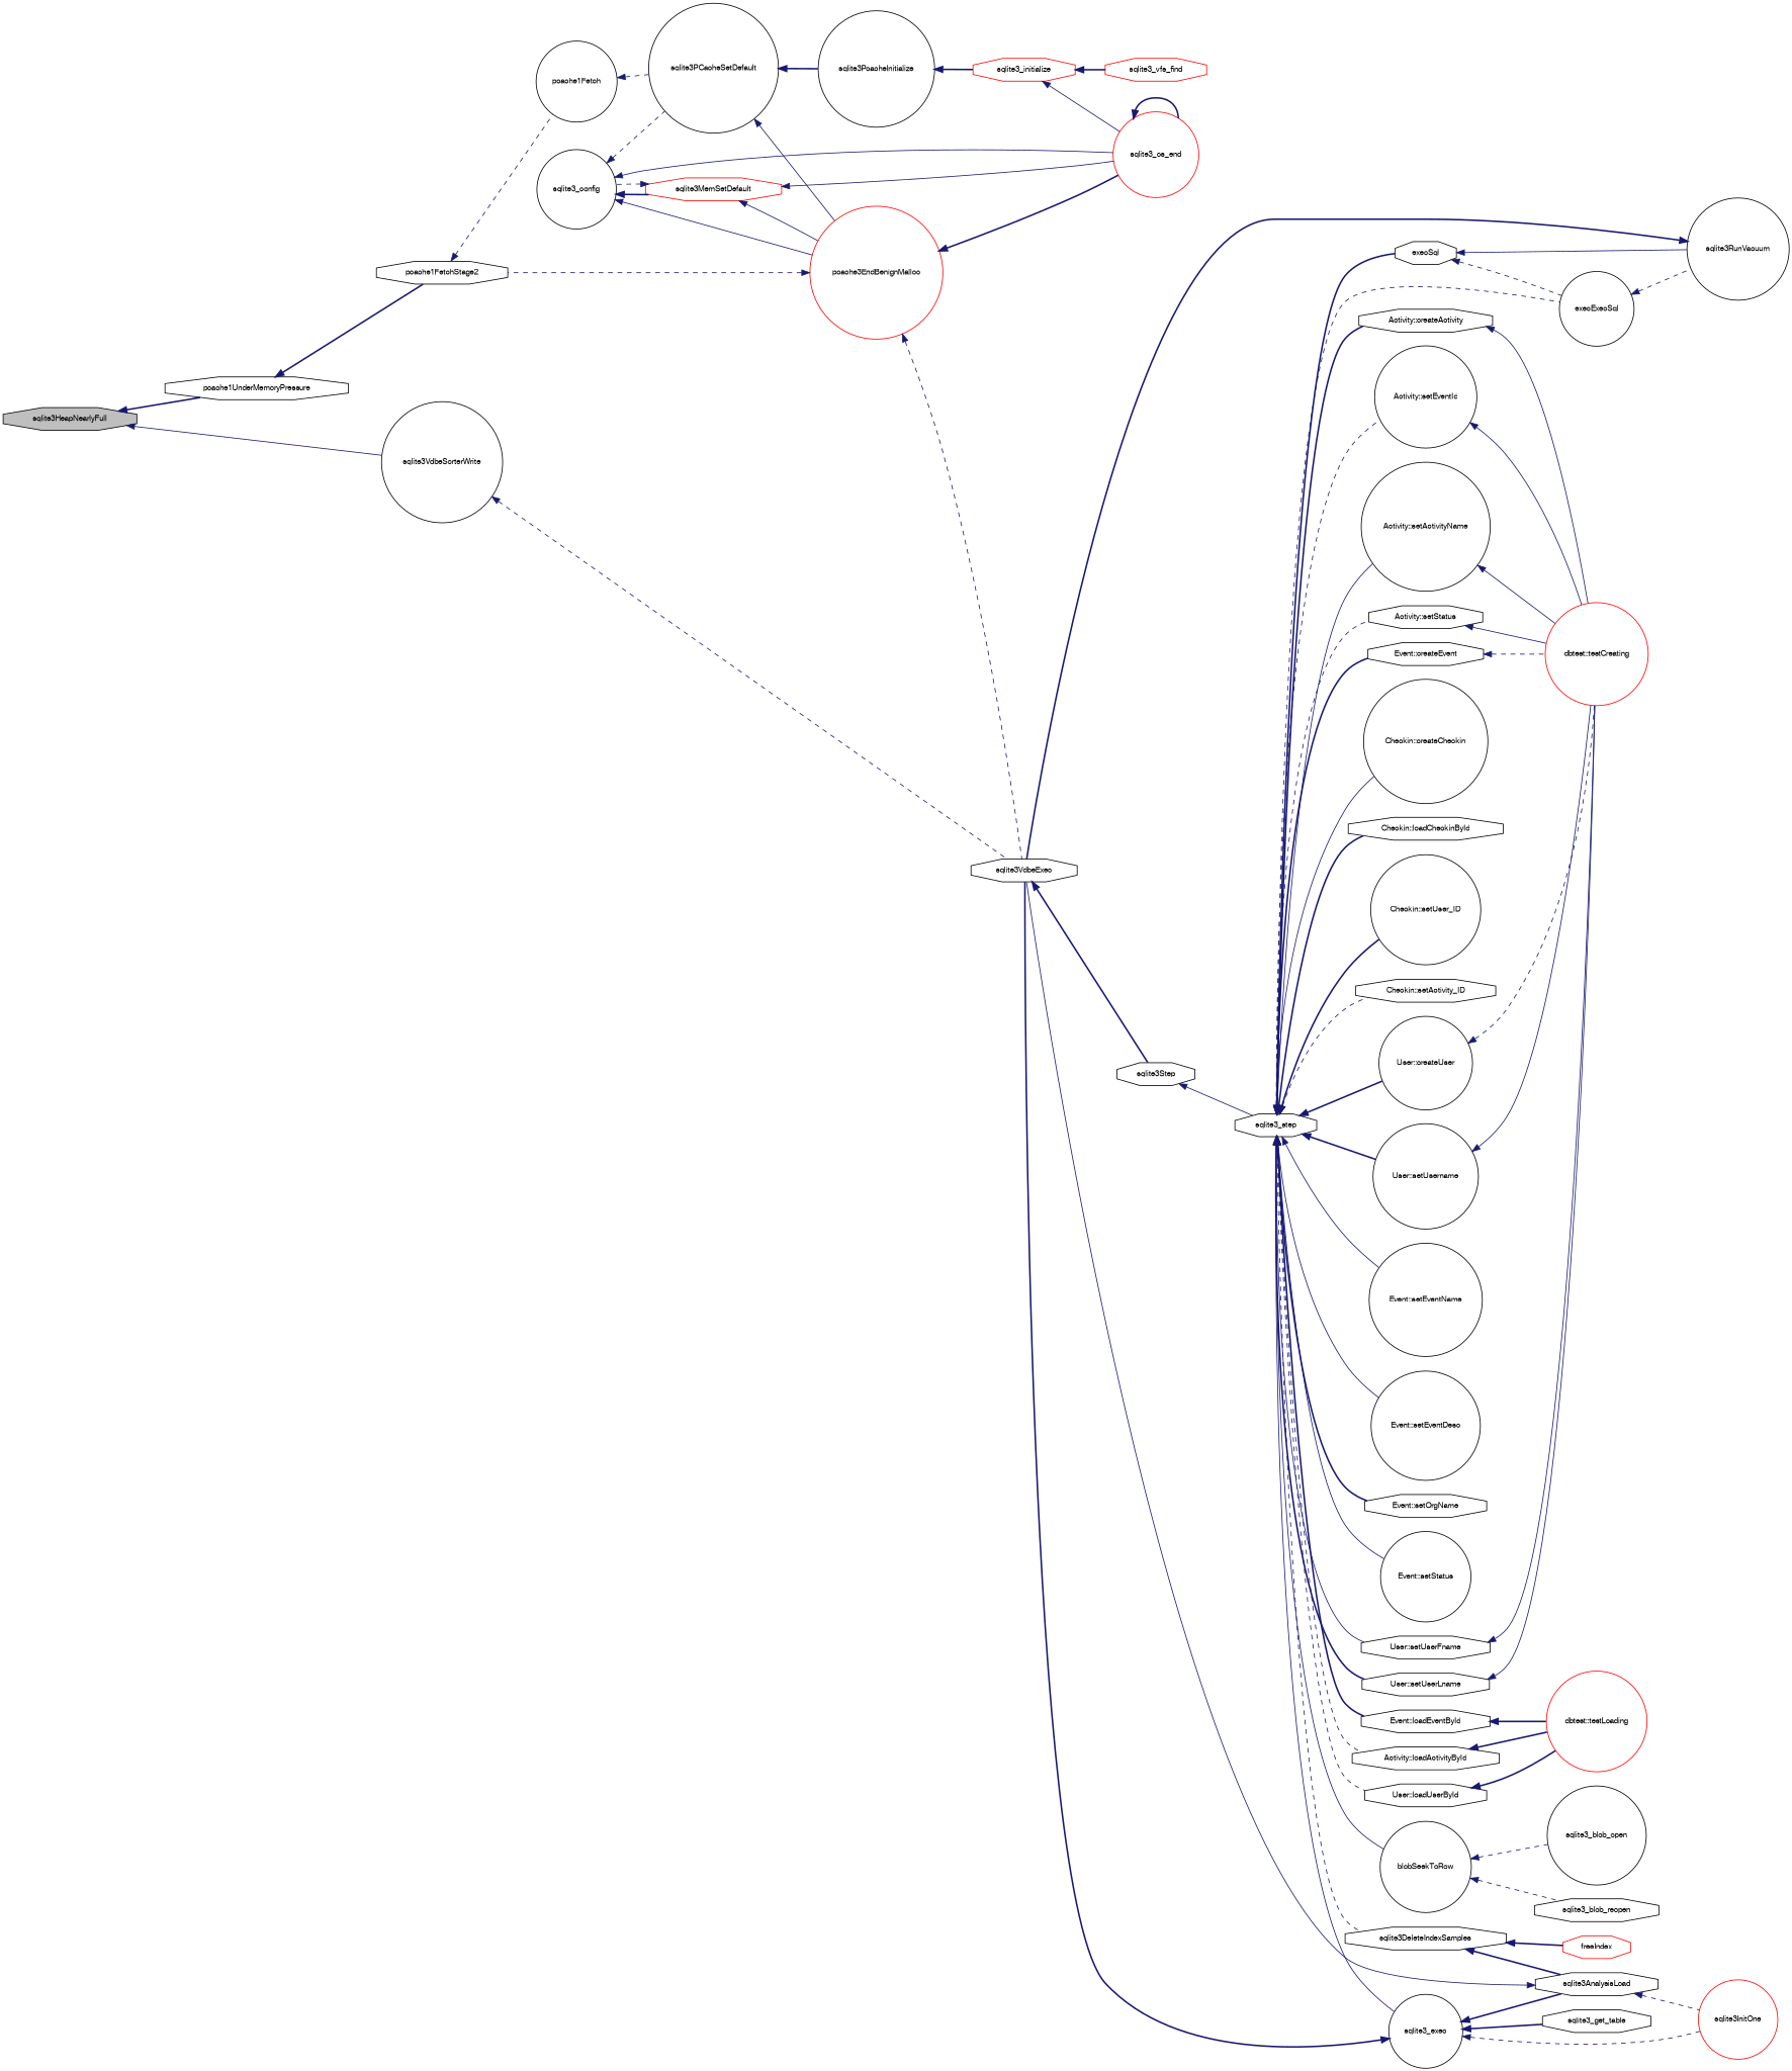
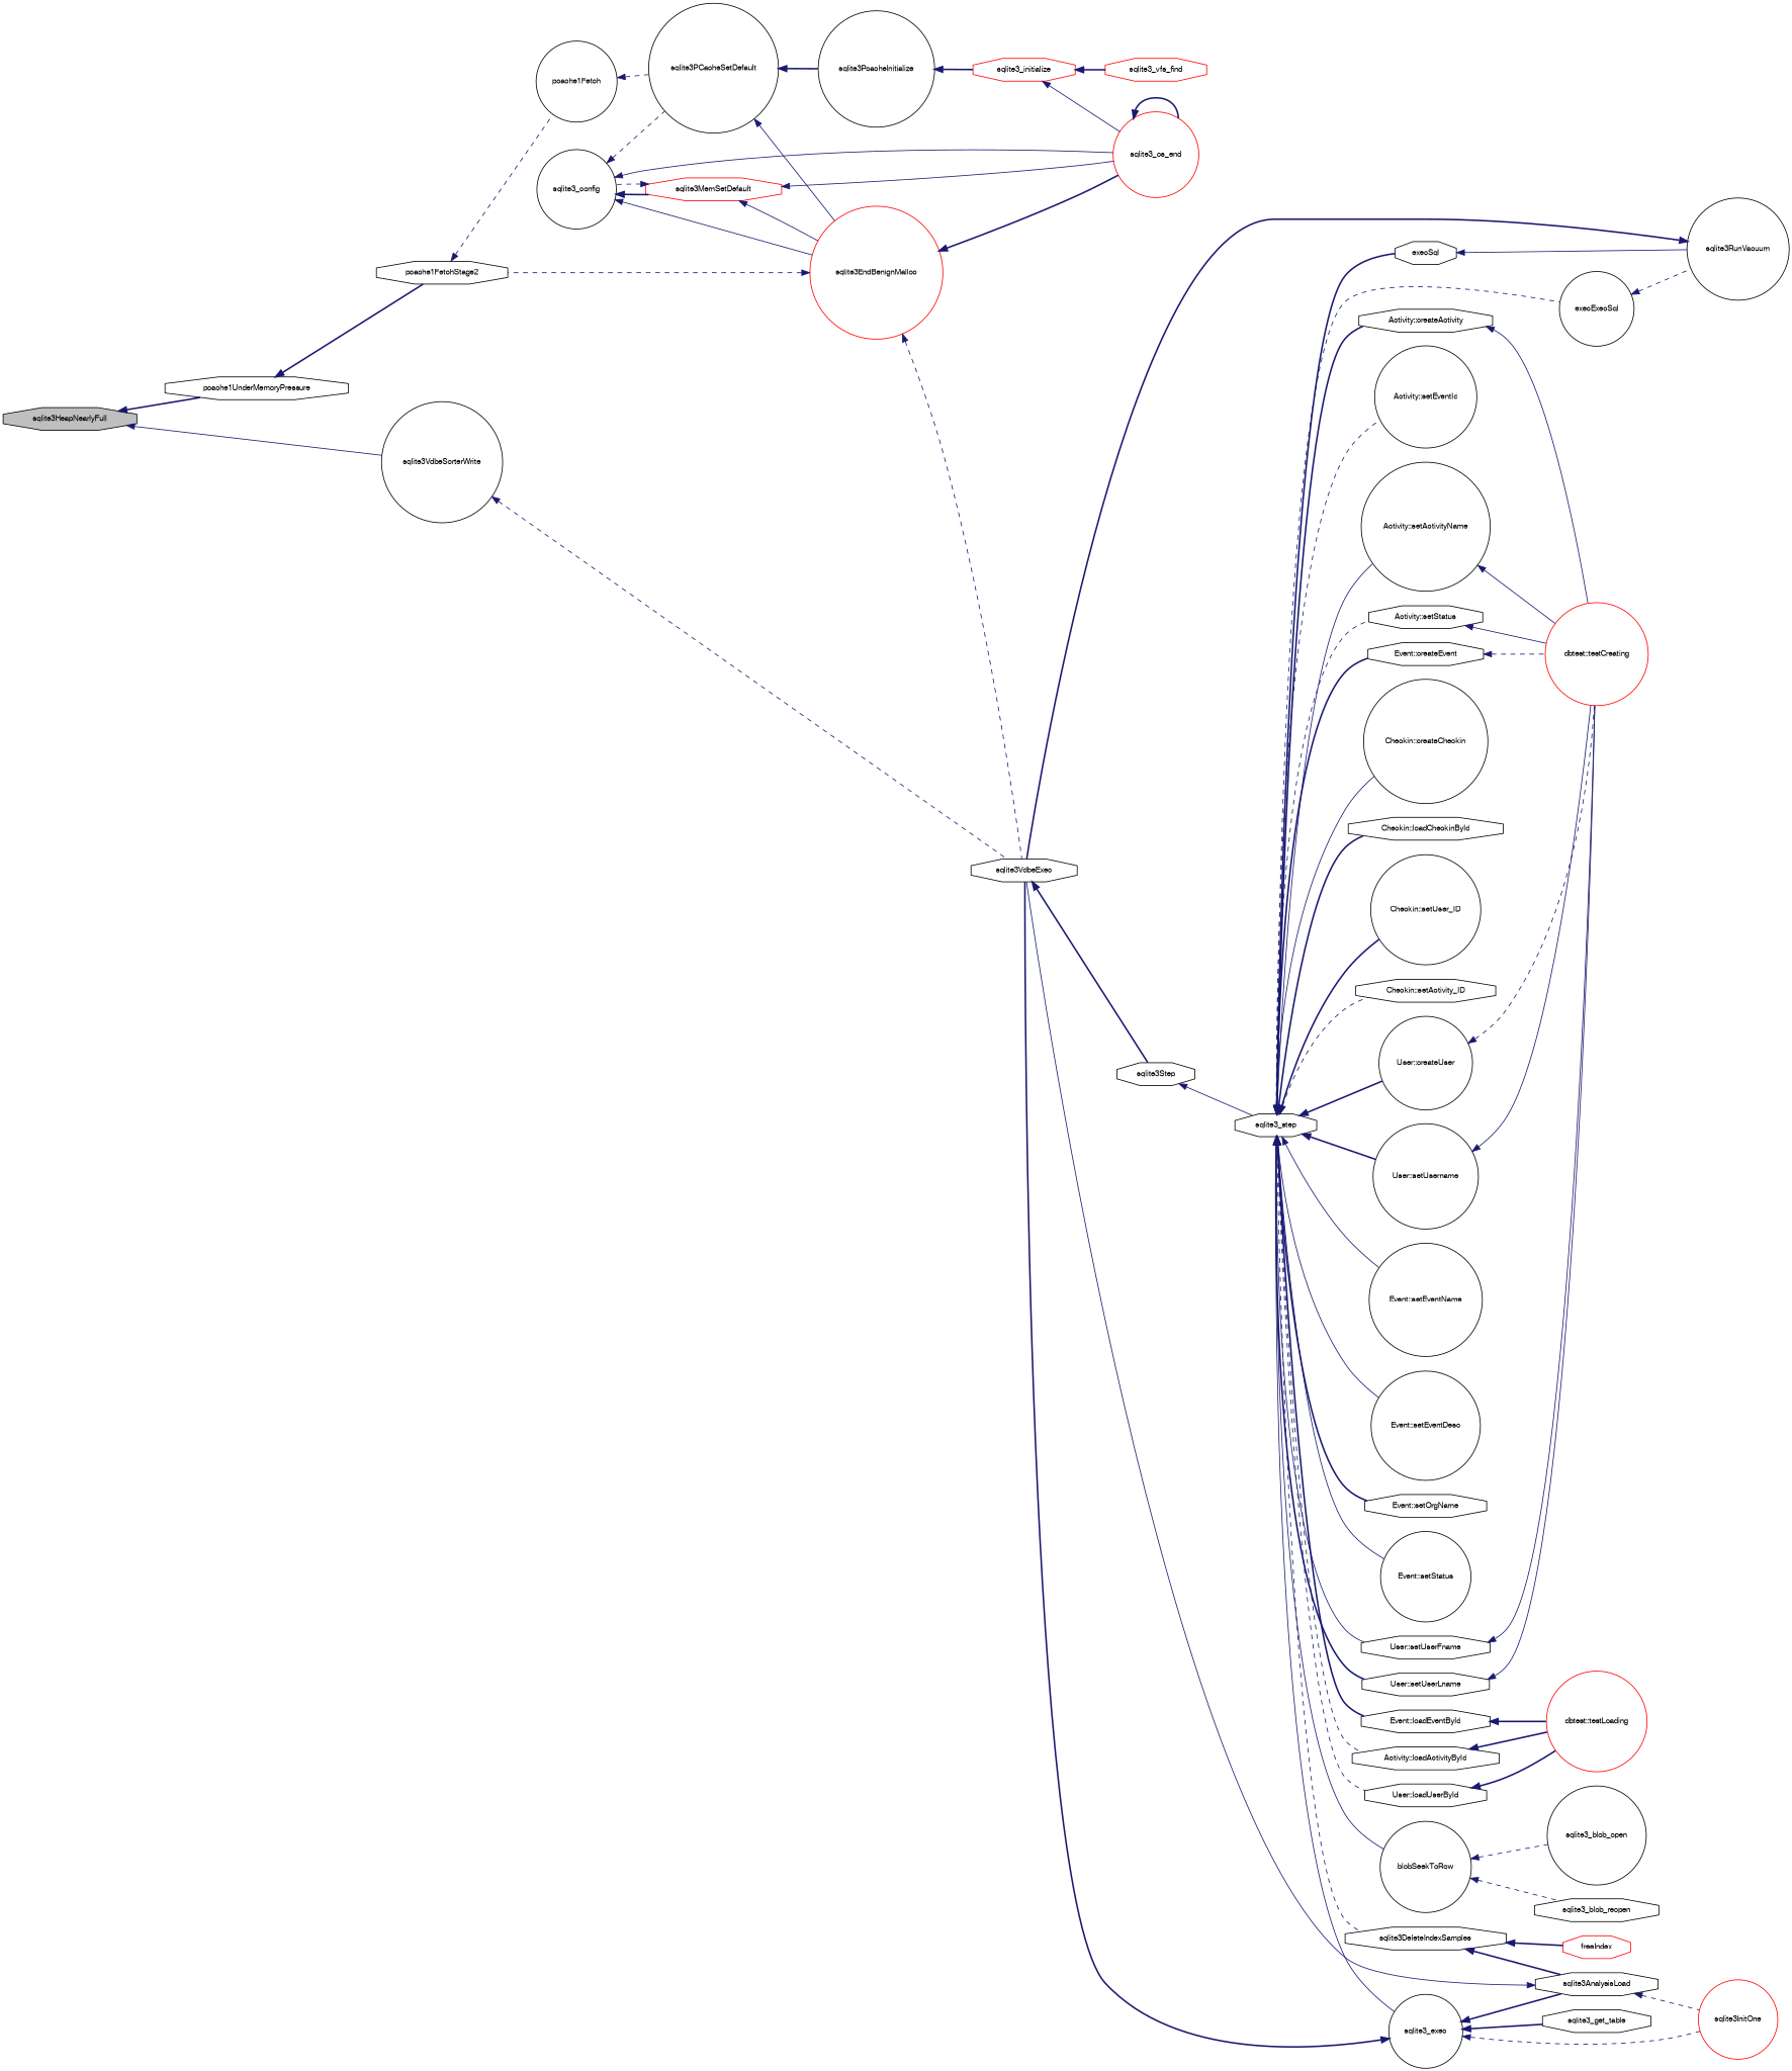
  digraph {
    rankdir=LR
    node [color=black fillcolor=white fontname=FreeSans fontsize=10 shape=octagon style=filled]
    edge [color=midnightblue dir=back fontname=FreeSans fontsize=10 labelfontname=FreeSans labelfontsize=10 style=bold]
    n1 [fillcolor=grey75 fontcolor=black height=0.2 label=sqlite3HeapNearlyFull width=0.4]
    n2 [height=0.2 label=pcache1UnderMemoryPressure width=0.4]
    n3 [height=0.2 label=sqlite3VdbeSorterWrite shape=circle width=0.4]
    n4 [height=0.2 label=pcache1FetchStage2 width=0.4]
    n5 [height=0.2 label=sqlite3VdbeExec width=0.4]
    n6 [height=0.2 label=pcache1Fetch shape=circle width=0.4]
    n7 [height=0.2 label=sqlite3PCacheSetDefault shape=circle width=0.4]
    n8 [height=0.2 label=sqlite3PcacheInitialize shape=circle width=0.4]
-   n9 [color=red height=0.2 label=pcache3EndBenignMalloc shape=circle width=0.4]
+   n9 [color=red height=0.2 label=sqlite3EndBenignMalloc shape=circle width=0.4]
    n10 [color=red height=0.2 label=sqlite3_initialize width=0.4]
    n11 [height=0.2 label=sqlite3_config shape=circle width=0.4]
    n12 [color=red height=0.2 label=sqlite3_os_end shape=circle width=0.4]
    n13 [color=red height=0.2 label=sqlite3MemSetDefault width=0.4]
    n14 [color=red height=0.2 label=sqlite3_vfs_find width=0.4]
    n15 [height=0.2 label=sqlite3Step width=0.4]
    n16 [height=0.2 label=sqlite3_step width=0.4]
    n17 [height=0.2 label="Activity::createActivity" width=0.4]
    n18 [height=0.2 label="Activity::loadActivityById" width=0.4]
    n19 [height=0.2 label="Activity::setEventId" shape=circle width=0.4]
    n20 [height=0.2 label="Activity::setActivityName" shape=circle width=0.4]
    n21 [height=0.2 label="Activity::setStatus" width=0.4]
    n22 [height=0.2 label="Checkin::createCheckin" shape=circle width=0.4]
    n23 [height=0.2 label="Checkin::loadCheckinById" width=0.4]
    n24 [height=0.2 label="Checkin::setUser_ID" shape=circle width=0.4]
    n25 [height=0.2 label="Checkin::setActivity_ID" width=0.4]
    n26 [height=0.2 label="Event::createEvent" width=0.4]
    n27 [height=0.2 label="Event::loadEventById" width=0.4]
    n28 [height=0.2 label="Event::setEventName" shape=circle width=0.4]
    n29 [height=0.2 label="Event::setEventDesc" shape=circle width=0.4]
    n30 [height=0.2 label="Event::setOrgName" width=0.4]
    n31 [height=0.2 label="Event::setStatus" shape=circle width=0.4]
    n32 [height=0.2 label=blobSeekToRow shape=circle width=0.4]
    n33 [height=0.2 label=sqlite3DeleteIndexSamples width=0.4]
    n34 [height=0.2 label=sqlite3_exec shape=circle width=0.4]
    n35 [height=0.2 label=execSql width=0.4]
    n36 [height=0.2 label=execExecSql shape=circle width=0.4]
    n37 [height=0.2 label="User::createUser" shape=circle width=0.4]
    n38 [height=0.2 label="User::loadUserById" width=0.4]
    n39 [height=0.2 label="User::setUsername" shape=circle width=0.4]
    n40 [height=0.2 label="User::setUserFname" width=0.4]
    n41 [height=0.2 label="User::setUserLname" width=0.4]
    n42 [color=red height=0.2 label="dbtest::testCreating" shape=circle width=0.4]
    n43 [color=red height=0.2 label="dbtest::testLoading" shape=circle width=0.4]
    n44 [height=0.2 label=sqlite3_blob_open shape=circle width=0.4]
    n45 [height=0.2 label=sqlite3_blob_reopen width=0.4]
    n46 [height=0.2 label=sqlite3AnalysisLoad width=0.4]
    n47 [color=red height=0.2 label=freeIndex width=0.4]
    n48 [color=red height=0.2 label=sqlite3InitOne shape=circle width=0.4]
    n49 [height=0.2 label=sqlite3_get_table width=0.4]
    n50 [height=0.2 label=sqlite3RunVacuum shape=circle width=0.4]
    n1 -> n2
    n1 -> n3 [style=solid]
    n2 -> n4
    n3 -> n5 [style=dashed]
    n4 -> n6 [style=dashed]
    n5 -> n15
    n6 -> n7 [style=dashed]
    n7 -> n8
    n7 -> n9 [style=solid]
    n8 -> n10
    n9 -> n4 [style=dashed]
    n9 -> n5 [style=dashed]
    n9 -> n12
    n10 -> n12 [style=solid]
    n10 -> n14
    n11 -> n7 [style=dashed]
    n11 -> n9 [style=solid]
    n11 -> n12 [style=solid]
    n11 -> n13
    n12 -> n12
    n13 -> n9 [style=solid]
    n13 -> n11 [style=dashed]
    n13 -> n12 [style=solid]
    n15 -> n16 [style=solid]
    n16 -> n17
    n16 -> n18 [style=dashed]
    n16 -> n19 [style=dashed]
    n16 -> n20 [style=solid]
    n16 -> n21 [style=dashed]
    n16 -> n22 [style=solid]
    n16 -> n23
    n16 -> n24
    n16 -> n25 [style=dashed]
    n16 -> n26
    n16 -> n27
    n16 -> n28 [style=solid]
    n16 -> n29 [style=solid]
    n16 -> n30
    n16 -> n31 [style=solid]
    n16 -> n32 [style=solid]
    n16 -> n33 [style=dashed]
    n16 -> n34 [style=solid]
    n16 -> n35
    n16 -> n36 [style=dashed]
    n16 -> n37
    n16 -> n38 [style=dashed]
    n16 -> n39
    n16 -> n40 [style=solid]
    n16 -> n41
    n17 -> n42 [style=solid]
    n18 -> n43
-   n19 -> n42 [style=solid]
    n20 -> n42 [style=solid]
    n21 -> n42 [style=solid]
    n26 -> n42 [style=dashed]
    n27 -> n43
    n32 -> n44 [style=dashed]
    n32 -> n45 [style=dashed]
    n33 -> n46
    n33 -> n47
    n34 -> n5
    n34 -> n46
    n34 -> n48 [style=dashed]
    n34 -> n49
-   n35 -> n36 [style=dashed]
    n35 -> n50 [style=solid]
    n36 -> n50 [style=dashed]
    n37 -> n42 [style=dashed]
    n38 -> n43
    n39 -> n42 [style=solid]
    n40 -> n42 [style=solid]
    n41 -> n42 [style=solid]
    n46 -> n5 [style=solid]
    n46 -> n48 [style=dashed]
    n50 -> n5
  }
